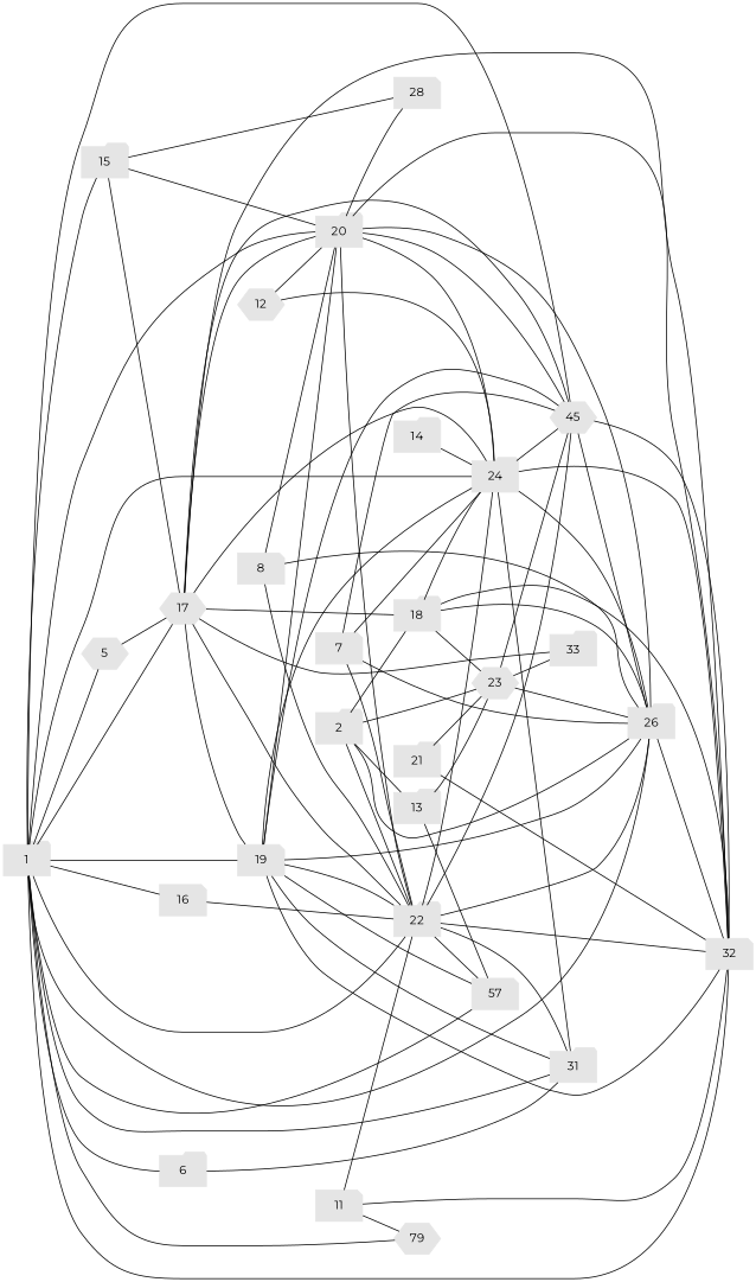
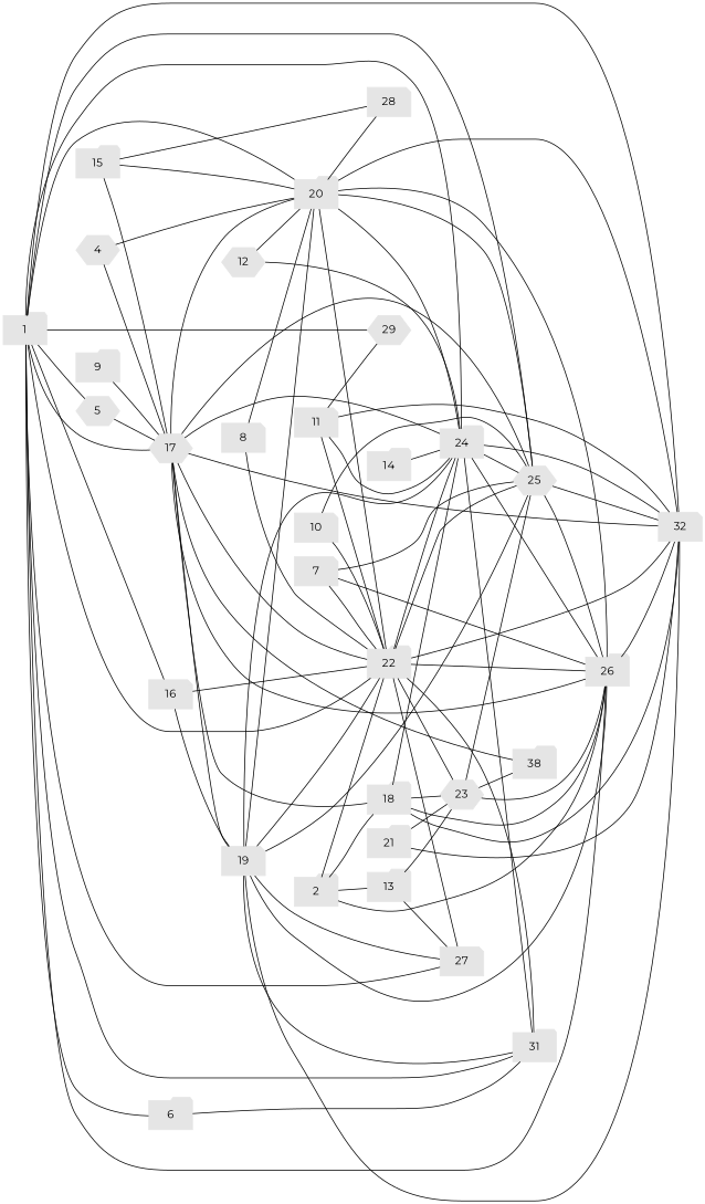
  graph {
    fontname=Montserrat
    rankdir=LR
    node [color=gray90 fontname=Montserrat shape=folder style=filled]
    edge [fontname=Montserrat weight=1.0]
    5 [shape=hexagon]
    1
    6
    15
    16 [shape=note]
    17 [shape=hexagon]
    19 [shape=note]
    20
    22
    24
-   25 [shape=hexagon label=45]
+   25 [shape=hexagon]
    26
-   27 [shape=note label=57]
-   29 [shape=hexagon label=79]
+   27 [shape=note]
+   29 [shape=hexagon]
    31
    32 [shape=note]
+   9
    28 [shape=note]
    18
-   33
+   33 [label=38]
    23 [shape=hexagon]
    2
    13
+   4 [shape=hexagon]
    7 [shape=note]
    8 [shape=note]
+   10 [shape=note]
    11 [shape=note]
    12 [shape=hexagon]
    14
    21
    5 -- 17
    1 -- 5
    1 -- 6
-   1 -- 15
    1 -- 16
    1 -- 17 [weight=3.0]
-   1 -- 19 [weight=3.0]
+   16 -- 19 [weight=3.0]
    1 -- 20 [weight=3.0]
    1 -- 22 [weight=2.0]
    1 -- 24 [weight=3.0]
    1 -- 25 [weight=2.0]
    1 -- 26 [weight=2.0]
    1 -- 27
    1 -- 29
    1 -- 31
    1 -- 32 [weight=4.0]
    6 -- 31
    15 -- 17
    15 -- 20
    15 -- 28
    16 -- 22
    17 -- 19
    17 -- 20
    17 -- 22
    17 -- 24
    17 -- 25 [weight=2.0]
-   8 -- 26
+   17 -- 26
    17 -- 32 [weight=2.0]
    17 -- 18 [weight=2.0]
    17 -- 33
    19 -- 20
    19 -- 22
    19 -- 24 [weight=2.0]
    19 -- 25
    19 -- 26
    19 -- 27
    19 -- 31
    19 -- 32
    20 -- 22 [weight=2.0]
    20 -- 24
    20 -- 25
    20 -- 26 [weight=2.0]
    20 -- 32
    20 -- 28
    22 -- 24 [weight=2.0]
    22 -- 25 [weight=2.0]
    22 -- 26 [weight=2.0]
    22 -- 27
    22 -- 31
    22 -- 32 [weight=2.0]
-   2 -- 23
+   22 -- 23
    24 -- 25
    24 -- 26
    24 -- 31
    24 -- 32
    25 -- 26
    25 -- 32
    26 -- 32
+   9 -- 17
    18 -- 24
    18 -- 26
    18 -- 32
    18 -- 23
    23 -- 25 [weight=2.0]
    23 -- 26
    23 -- 33
    2 -- 22
    2 -- 26
    2 -- 18
    2 -- 13
    13 -- 27
    13 -- 23
+   4 -- 17
+   4 -- 20
    7 -- 22
    7 -- 25
    7 -- 26
    8 -- 20
    8 -- 22
+   10 -- 22
+   10 -- 25
    11 -- 22
-   7 -- 24
+   11 -- 24
    11 -- 29
    11 -- 32
    12 -- 20
    12 -- 24
    14 -- 24
    21 -- 32
    21 -- 23
  }
